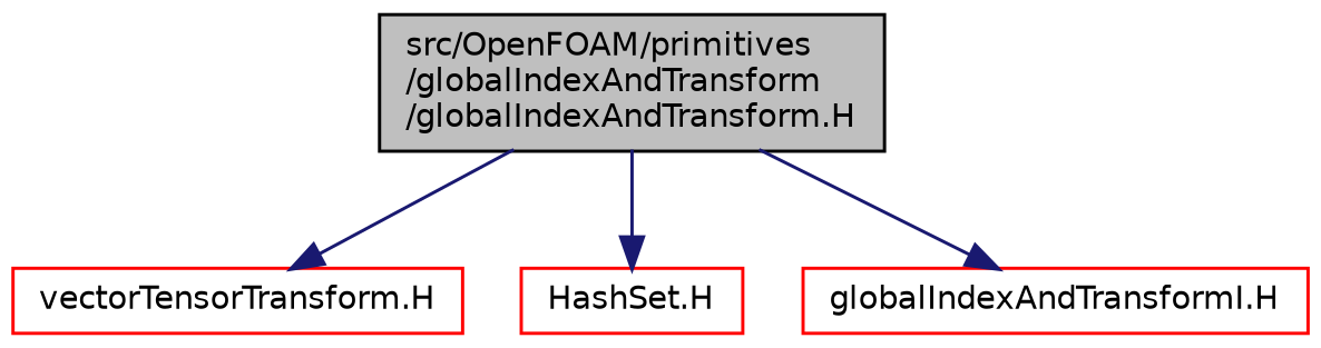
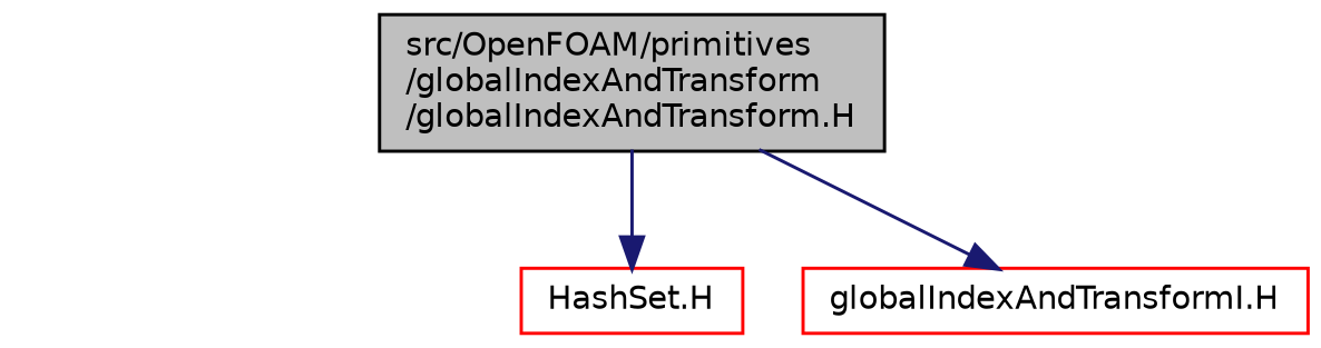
  digraph {
    node [color=red fontname=Helvetica fontsize=10 shape=record]
    edge [color=midnightblue fontname=Helvetica fontsize=10 labelfontname=Helvetica labelfontsize=10 style=solid]
    n1 [color=black fillcolor=grey75 fontcolor=black height=0.2 label="src/OpenFOAM/primitives\l/globalIndexAndTransform\l/globalIndexAndTransform.H" style=filled width=0.4]
-   n2 [height=0.2 label="vectorTensorTransform.H" width=0.4]
    n3 [height=0.2 label="HashSet.H" width=0.4]
    n4 [height=0.2 label="globalIndexAndTransformI.H" width=0.4]
-   n1 -> n2
    n1 -> n3
    n1 -> n4
  }
